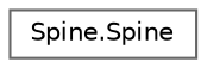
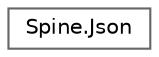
  digraph {
    rankdir=TB
-   n1 [color=grey40 fillcolor=white fontname=Helvetica fontsize=10 height=0.2 label="Spine.Spine" shape=box style=filled width=0.4]
+   n1 [color=grey40 fillcolor=white fontname=Helvetica fontsize=10 height=0.2 label="Spine.Json" shape=box style=filled width=0.4]
  }
